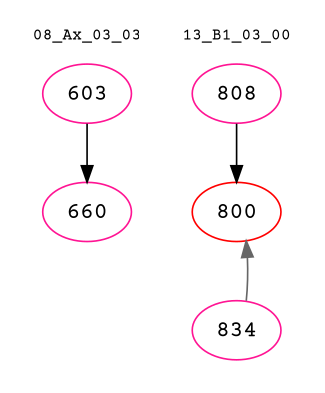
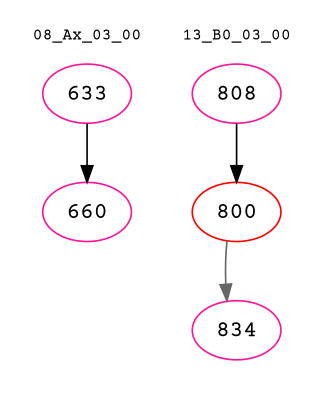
  digraph {
    fontname="Courier Prime"
    node [color=deeppink fontname="Courier Prime"]
    edge [color=black fontname="Courier Prime"]
-   n1 [label=603]
+   n1 [label=633]
    n2 [label=660]
    n3 [label=808]
    n4 [color=red label=800]
    n5 [label=834]
    subgraph cluster_1 {
      color=white
      fontsize=10
-     label="08_Ax_03_03"
+     label="08_Ax_03_00"
      n1
      n2
    }
    subgraph cluster_2 {
      color=white
      fontsize=10
-     label="13_B1_03_00"
+     label="13_B0_03_00"
      n3
      n4
      n5
    }
    n1 -> n2
    n3 -> n4
-   n5 -> n4 [color=gray40]
+   n4 -> n5 [color=gray40]
  }
